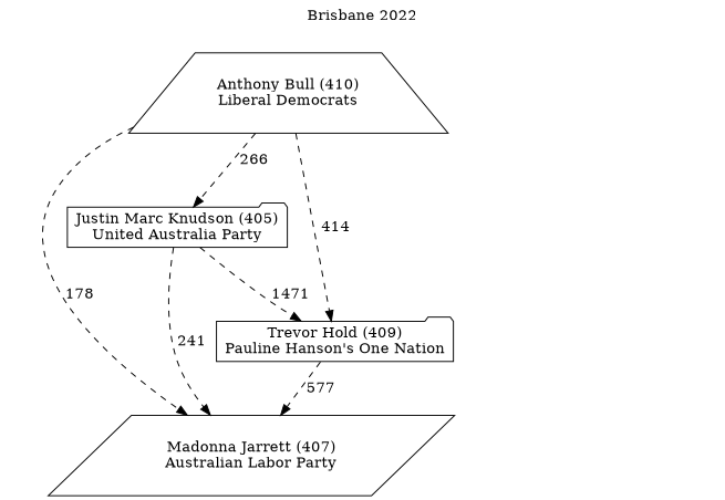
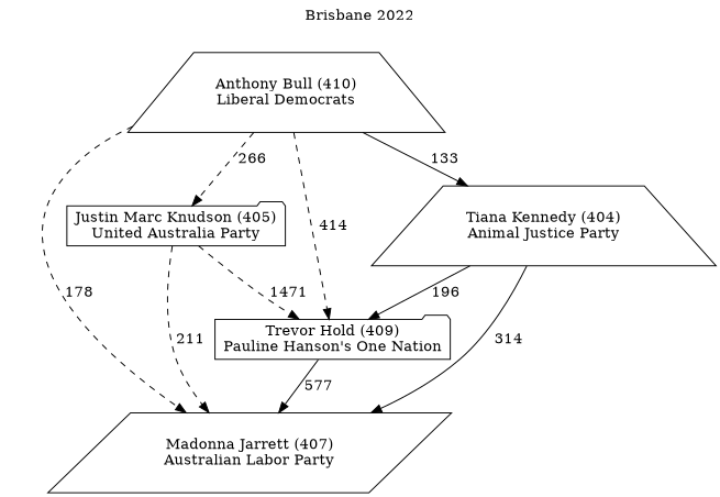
  digraph {
    label="Brisbane 2022"
    labelloc=t
    mclimit=10
    node [shape=trapezium]
    edge [style=dashed]
    n1 [label="Madonna Jarrett (407)\nAustralian Labor Party" shape=parallelogram]
    n2 [label="Anthony Bull (410)\nLiberal Democrats"]
    n3 [label="Justin Marc Knudson (405)\nUnited Australia Party" shape=folder]
    n4 [label="Trevor Hold (409)\nPauline Hanson's One Nation" shape=folder]
+   n5 [label="Tiana Kennedy (404)\nAnimal Justice Party"]
    n2 -> n1 [label=178]
    n2 -> n3 [label=266]
    n2 -> n4 [label=414]
-   n3 -> n1 [label=241]
+   n2 -> n5 [label=133 style=solid]
+   n3 -> n1 [label=211]
    n3 -> n4 [label=1471]
-   n4 -> n1 [label=577]
+   n4 -> n1 [label=577 style=solid]
+   n5 -> n1 [label=314 style=solid]
+   n5 -> n4 [label=196 style=solid]
  }
